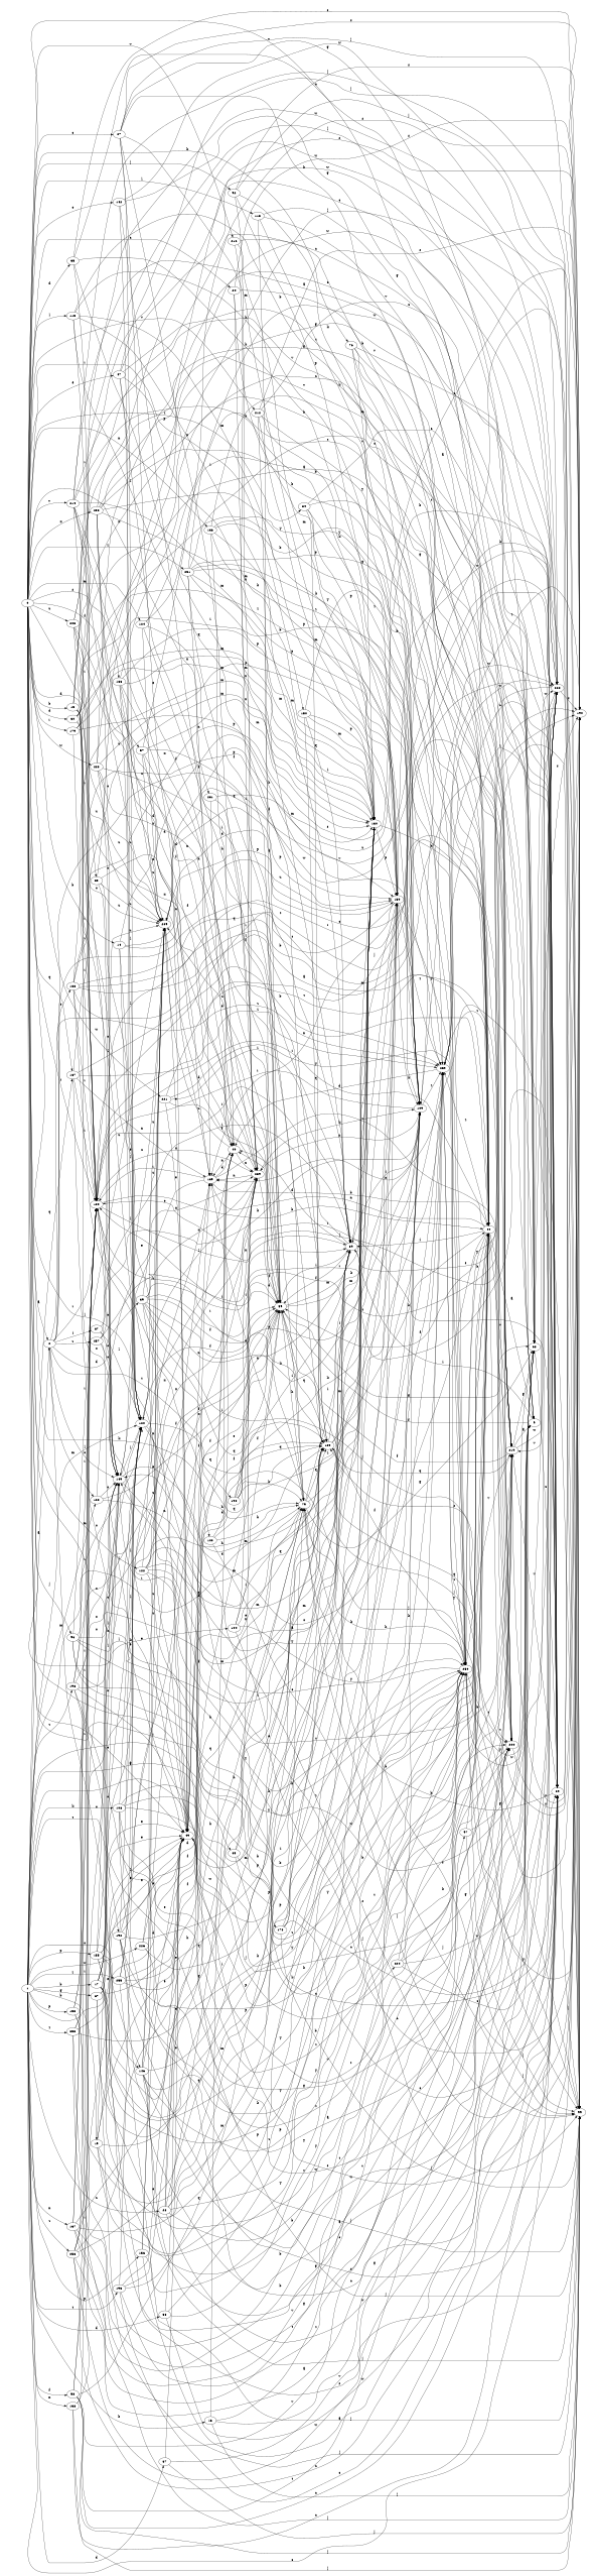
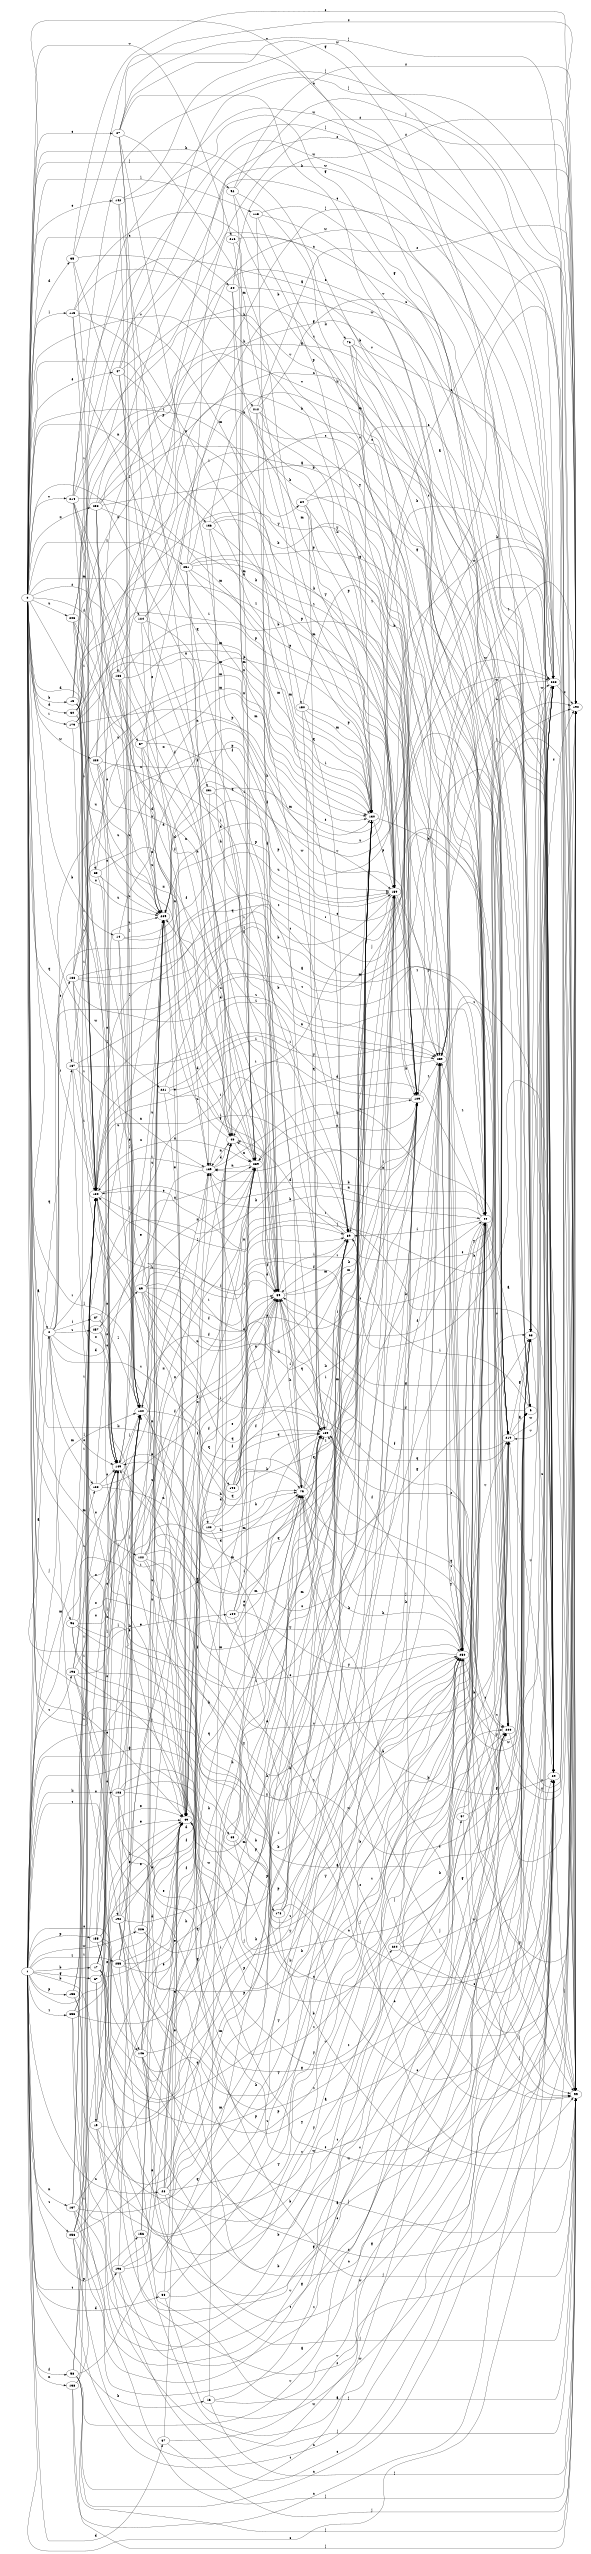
  strict digraph {
    rankdir=LR
    0
    2
    14
    15
    24
    27
    30
    33
    35
    47
    49
    57
    76
    84
    92
    96
    97
    100
    104
    113
    115
    120
    122
    124
    136
    142
    150
    167
    178
    179
    180
    186
    203
    209
    212
    214
    216
    219
    221
    223
    231
    238
    250
    251
    128
    146
    39
    87
    149
    188
    198
    200
    228
    257
    259
    29
    109
    159
    239
    68
    190
    20
    99
    130
    9
    59
    89
    139
    169
    40
    79
    1
    16
    17
    19
    28
    37
    38
    58
    65
    67
    108
    137
    138
    153
    155
    156
    192
    193
    196
    224
    226
    n93 [label=653]
    255
    256
    0 -> 2 [label=a]
    0 -> 14 [label=b]
    0 -> 15 [label=b]
    0 -> 24 [label=c]
    0 -> 27 [label=c]
    0 -> 30 [label=d]
    0 -> 33 [label=d]
    0 -> 35 [label=d]
    0 -> 47 [label=e]
    0 -> 49 [label=e]
    0 -> 57 [label=f]
    0 -> 76 [label=h]
    0 -> 84 [label=i]
    0 -> 92 [label=j]
    0 -> 96 [label=j]
    0 -> 97 [label=j]
    0 -> 100 [label=k]
    0 -> 104 [label=k]
    0 -> 113 [label=l]
    0 -> 115 [label=l]
    0 -> 120 [label=l]
    0 -> 122 [label=m]
    0 -> 124 [label=m]
    0 -> 136 [label=n]
    0 -> 142 [label=o]
    0 -> 150 [label=p]
    0 -> 167 [label=q]
    0 -> 178 [label=r]
    0 -> 179 [label=r]
    0 -> 180 [label=r]
    0 -> 186 [label=s]
    0 -> 203 [label=u]
    0 -> 209 [label=u]
    0 -> 212 [label=v]
    0 -> 214 [label=v]
    0 -> 216 [label=v]
    0 -> 219 [label=v]
    0 -> 221 [label=w]
    0 -> 223 [label=w]
    0 -> 231 [label=x]
    0 -> 238 [label=x]
    0 -> 250 [label=y]
    0 -> 251 [label=z]
    2 -> 180 [label=r]
    2 -> 128 [label=m]
    2 -> 146 [label=o]
    2 -> 39 [label=d]
    2 -> 87 [label=i]
    2 -> 149 [label=o]
    2 -> 188 [label=s]
    2 -> 198 [label=t]
    2 -> 200 [label=t]
    2 -> 228 [label=w]
    2 -> 257 [label=z]
    2 -> 259 [label=z]
    14 -> 49 [label=e]
    14 -> 120 [label=l]
    14 -> 29 [label=c]
    14 -> 109 [label=k]
    14 -> 159 [label=p]
    15 -> 49 [label=e]
    15 -> 180 [label=r]
    15 -> 209 [label=u]
    15 -> 149 [label=o]
    15 -> 228 [label=w]
    15 -> 29 [label=c]
    15 -> 239 [label=x]
    15 -> 68 [label=g]
    24 -> 219 [label=v]
    24 -> 159 [label=p]
    24 -> 239 [label=x]
    24 -> 190 [label=s]
    27 -> 49 [label=e]
    27 -> 120 [label=l]
    27 -> 239 [label=x]
    27 -> 68 [label=g]
    27 -> 190 [label=s]
    27 -> 20 [label=b]
    27 -> 99 [label=j]
    27 -> 130 [label=m]
    30 -> 120 [label=l]
    30 -> 180 [label=r]
    30 -> 259 [label=z]
    30 -> 29 [label=c]
    30 -> 20 [label=b]
    30 -> 130 [label=m]
    30 -> 9 [label=a]
    33 -> 49 [label=e]
    33 -> 209 [label=u]
    33 -> 149 [label=o]
    33 -> 68 [label=g]
    33 -> 59 [label=f]
    35 -> 180 [label=r]
    35 -> 29 [label=c]
    35 -> 109 [label=k]
    35 -> 190 [label=s]
    35 -> 89 [label=i]
    47 -> 120 [label=l]
    47 -> 200 [label=t]
    47 -> 29 [label=c]
    47 -> 99 [label=j]
    47 -> 130 [label=m]
    47 -> 59 [label=f]
    49 -> 180 [label=r]
    49 -> 250 [label=y]
    49 -> 200 [label=t]
    49 -> 259 [label=z]
    49 -> 99 [label=j]
    49 -> 59 [label=f]
    49 -> 139 [label=n]
    57 -> 209 [label=u]
    57 -> 190 [label=s]
    57 -> 130 [label=m]
    57 -> 89 [label=i]
    57 -> 139 [label=n]
    57 -> 169 [label=q]
    76 -> 200 [label=t]
    76 -> 29 [label=c]
    76 -> 20 [label=b]
    76 -> 130 [label=m]
    76 -> 9 [label=a]
    84 -> 259 [label=z]
    84 -> 29 [label=c]
    84 -> 159 [label=p]
    84 -> 68 [label=g]
    84 -> 169 [label=q]
    92 -> 109 [label=k]
    92 -> 159 [label=p]
    92 -> 239 [label=x]
    92 -> 190 [label=s]
    92 -> 99 [label=j]
    96 -> 180 [label=r]
    96 -> 250 [label=y]
    96 -> 259 [label=z]
    96 -> 29 [label=c]
    96 -> 20 [label=b]
    96 -> 130 [label=m]
    96 -> 169 [label=q]
    97 -> 68 [label=g]
    97 -> 20 [label=b]
    97 -> 99 [label=j]
    100 -> 259 [label=z]
    100 -> 99 [label=j]
    100 -> 40 [label=d]
    100 -> 79 [label=h]
    104 -> 250 [label=y]
    104 -> 29 [label=c]
    104 -> 239 [label=x]
    104 -> 59 [label=f]
    104 -> 169 [label=q]
    113 -> 219 [label=v]
    113 -> 109 [label=k]
    113 -> 68 [label=g]
    113 -> 59 [label=f]
    115 -> 180 [label=r]
    115 -> 109 [label=k]
    115 -> 20 [label=b]
    115 -> 130 [label=m]
    115 -> 89 [label=i]
    115 -> 169 [label=q]
    120 -> 209 [label=u]
    120 -> 190 [label=s]
    120 -> 99 [label=j]
    120 -> 59 [label=f]
    120 -> 169 [label=q]
    122 -> 209 [label=u]
    122 -> 228 [label=w]
    122 -> 29 [label=c]
    122 -> 239 [label=x]
    122 -> 130 [label=m]
-   122 -> 259 [label=a]
+   122 -> 9 [label=a]
    122 -> 89 [label=i]
    122 -> 79 [label=h]
    124 -> 209 [label=u]
    124 -> 200 [label=t]
    124 -> 20 [label=b]
    124 -> 169 [label=q]
    124 -> 79 [label=h]
    136 -> 219 [label=v]
    136 -> 250 [label=y]
    136 -> 109 [label=k]
    136 -> 159 [label=p]
    136 -> 130 [label=m]
    136 -> 40 [label=d]
    142 -> 120 [label=l]
    142 -> 228 [label=w]
    142 -> 239 [label=x]
    142 -> 68 [label=g]
    150 -> 159 [label=p]
    150 -> 20 [label=b]
    150 -> 130 [label=m]
    150 -> 89 [label=i]
    150 -> 169 [label=q]
    167 -> 49 [label=e]
    167 -> 180 [label=r]
    167 -> 259 [label=z]
    167 -> 20 [label=b]
    167 -> 130 [label=m]
    167 -> 139 [label=n]
    178 -> 29 [label=c]
    178 -> 109 [label=k]
    178 -> 20 [label=b]
    178 -> 99 [label=j]
    178 -> 79 [label=h]
    179 -> 180 [label=r]
    179 -> 159 [label=p]
    179 -> 20 [label=b]
    179 -> 99 [label=j]
    179 -> 130 [label=m]
    180 -> 149 [label=o]
    180 -> 200 [label=t]
    180 -> 239 [label=x]
    180 -> 20 [label=b]
    180 -> 99 [label=j]
    180 -> 169 [label=q]
    186 -> 120 [label=l]
    186 -> 209 [label=u]
    186 -> 159 [label=p]
    186 -> 239 [label=x]
    186 -> 20 [label=b]
    186 -> 130 [label=m]
    186 -> 40 [label=d]
    203 -> 180 [label=r]
    203 -> 209 [label=u]
    203 -> 228 [label=w]
    203 -> 99 [label=j]
    203 -> 59 [label=f]
    203 -> 40 [label=d]
    209 -> 49 [label=e]
    209 -> 219 [label=v]
    209 -> 159 [label=p]
    209 -> 40 [label=d]
    212 -> 250 [label=y]
    212 -> 29 [label=c]
    212 -> 109 [label=k]
    212 -> 190 [label=s]
    212 -> 130 [label=m]
    212 -> 59 [label=f]
    214 -> 180 [label=r]
    214 -> 209 [label=u]
    214 -> 219 [label=v]
    214 -> 149 [label=o]
    214 -> 109 [label=k]
    214 -> 239 [label=x]
    214 -> 99 [label=j]
    214 -> 130 [label=m]
    214 -> 9 [label=a]
    214 -> 59 [label=f]
    216 -> 239 [label=x]
    216 -> 20 [label=b]
    216 -> 130 [label=m]
    219 -> 228 [label=w]
    219 -> 68 [label=g]
    219 -> 190 [label=s]
    219 -> 9 [label=a]
    219 -> 59 [label=f]
    219 -> 169 [label=q]
    221 -> 49 [label=e]
    221 -> 250 [label=y]
    221 -> 99 [label=j]
    221 -> 59 [label=f]
    221 -> 89 [label=i]
    223 -> 209 [label=u]
    223 -> 149 [label=o]
    223 -> 228 [label=w]
    223 -> 159 [label=p]
    223 -> 190 [label=s]
    223 -> 89 [label=i]
    223 -> 79 [label=h]
    231 -> 130 [label=m]
    231 -> 59 [label=f]
    231 -> 40 [label=d]
    238 -> 219 [label=v]
    238 -> 250 [label=y]
    238 -> 149 [label=o]
    238 -> 228 [label=w]
    238 -> 29 [label=c]
    238 -> 109 [label=k]
    238 -> 20 [label=b]
    238 -> 139 [label=n]
    238 -> 40 [label=d]
    250 -> 219 [label=v]
    250 -> 149 [label=o]
    250 -> 200 [label=t]
    250 -> 228 [label=w]
    250 -> 259 [label=z]
    250 -> 20 [label=b]
    250 -> 99 [label=j]
    250 -> 59 [label=f]
    250 -> 79 [label=h]
    251 -> 250 [label=y]
    251 -> 228 [label=w]
    251 -> 259 [label=z]
    251 -> 29 [label=c]
    251 -> 159 [label=p]
    251 -> 68 [label=g]
    251 -> 130 [label=m]
    251 -> 59 [label=f]
    251 -> 139 [label=n]
    128 -> 149 [label=o]
    128 -> 239 [label=x]
    128 -> 130 [label=m]
    128 -> 89 [label=i]
    146 -> 49 [label=e]
    146 -> 209 [label=u]
    146 -> 219 [label=v]
    146 -> 228 [label=w]
    146 -> 259 [label=z]
    146 -> 20 [label=b]
    146 -> 99 [label=j]
    146 -> 9 [label=a]
    146 -> 59 [label=f]
    39 -> 209 [label=u]
    39 -> 109 [label=k]
    39 -> 159 [label=p]
    39 -> 239 [label=x]
    39 -> 190 [label=s]
    39 -> 99 [label=j]
    39 -> 59 [label=f]
    39 -> 89 [label=i]
    39 -> 169 [label=q]
    39 -> 79 [label=h]
    87 -> 120 [label=l]
    87 -> 149 [label=o]
    87 -> 89 [label=i]
    149 -> 120 [label=l]
    149 -> 209 [label=u]
    149 -> 219 [label=v]
    149 -> 250 [label=y]
    149 -> 130 [label=m]
    188 -> 120 [label=l]
    188 -> 180 [label=r]
    188 -> 200 [label=t]
    188 -> 259 [label=z]
    188 -> 159 [label=p]
    188 -> 190 [label=s]
    188 -> 20 [label=b]
    188 -> 130 [label=m]
    188 -> 9 [label=a]
    198 -> 109 [label=k]
    198 -> 239 [label=x]
    198 -> 99 [label=j]
    198 -> 89 [label=i]
    198 -> 169 [label=q]
    198 -> 79 [label=h]
    200 -> 190 [label=s]
    228 -> 180 [label=r]
    228 -> 209 [label=u]
    228 -> 219 [label=v]
    228 -> 190 [label=s]
    228 -> 59 [label=f]
    257 -> 49 [label=e]
    257 -> 209 [label=u]
    257 -> 149 [label=o]
    257 -> 109 [label=k]
    257 -> 89 [label=i]
    259 -> 250 [label=y]
    259 -> 200 [label=t]
    259 -> 228 [label=w]
    259 -> 29 [label=c]
    259 -> 40 [label=d]
    29 -> 180 [label=r]
    29 -> 219 [label=v]
    29 -> 259 [label=z]
    29 -> 99 [label=j]
    29 -> 139 [label=n]
    29 -> 79 [label=h]
    109 -> 180 [label=r]
    109 -> 228 [label=w]
    109 -> 259 [label=z]
    109 -> 239 [label=x]
    109 -> 89 [label=i]
    159 -> 180 [label=r]
    159 -> 209 [label=u]
    159 -> 250 [label=y]
    159 -> 228 [label=w]
    159 -> 259 [label=z]
    159 -> 109 [label=k]
    159 -> 139 [label=n]
    239 -> 120 [label=l]
    239 -> 109 [label=k]
    239 -> 59 [label=f]
    239 -> 139 [label=n]
    68 -> 228 [label=w]
    68 -> 29 [label=c]
    68 -> 190 [label=s]
    190 -> 250 [label=y]
    190 -> 259 [label=z]
    190 -> 169 [label=q]
    20 -> 180 [label=r]
    20 -> 219 [label=v]
    20 -> 250 [label=y]
    20 -> 149 [label=o]
    20 -> 200 [label=t]
    20 -> 259 [label=z]
    20 -> 9 [label=a]
    20 -> 89 [label=i]
    20 -> 139 [label=n]
    99 -> 180 [label=r]
    99 -> 109 [label=k]
    130 -> 159 [label=p]
    130 -> 20 [label=b]
    9 -> 250 [label=y]
    9 -> 59 [label=f]
    9 -> 89 [label=i]
    59 -> 49 [label=e]
    59 -> 209 [label=u]
    59 -> 109 [label=k]
    59 -> 68 [label=g]
    59 -> 130 [label=m]
    59 -> 89 [label=i]
    59 -> 169 [label=q]
    59 -> 79 [label=h]
    89 -> 49 [label=e]
    89 -> 180 [label=r]
    89 -> 190 [label=s]
    89 -> 130 [label=m]
    89 -> 59 [label=f]
    89 -> 40 [label=d]
    139 -> 180 [label=r]
    139 -> 149 [label=o]
    139 -> 200 [label=t]
    139 -> 20 [label=b]
    139 -> 40 [label=d]
    169 -> 180 [label=r]
    169 -> 190 [label=s]
    169 -> 20 [label=b]
    169 -> 99 [label=j]
    169 -> 130 [label=m]
    169 -> 89 [label=i]
    40 -> 209 [label=u]
    40 -> 239 [label=x]
    40 -> 139 [label=n]
    79 -> 49 [label=e]
    79 -> 68 [label=g]
    79 -> 190 [label=s]
    79 -> 99 [label=j]
    79 -> 130 [label=m]
    79 -> 89 [label=i]
    79 -> 139 [label=n]
    79 -> 169 [label=q]
    79 -> 40 [label=d]
    1 -> 2 [label=a]
    1 -> 49 [label=e]
    1 -> 120 [label=l]
    1 -> 167 [label=q]
    1 -> 128 [label=m]
    1 -> 146 [label=o]
    1 -> 29 [label=c]
    1 -> 239 [label=x]
    1 -> 20 [label=b]
    1 -> 16 [label=b]
    1 -> 17 [label=b]
    1 -> 19 [label=b]
    1 -> 28 [label=c]
    1 -> 37 [label=d]
    1 -> 38 [label=d]
    1 -> 58 [label=f]
    1 -> 65 [label=g]
    1 -> 67 [label=g]
    1 -> 108 [label=k]
    1 -> 137 [label=n]
    1 -> 138 [label=n]
    1 -> 153 [label=p]
    1 -> 155 [label=p]
    1 -> 156 [label=p]
    1 -> 192 [label=t]
    1 -> 193 [label=t]
    1 -> 196 [label=t]
    1 -> 224 [label=w]
    1 -> 226 [label=w]
    1 -> n93 [label=z]
    1 -> 255 [label=z]
    1 -> 256 [label=z]
    16 -> 219 [label=v]
    16 -> 68 [label=g]
    16 -> 99 [label=j]
    16 -> 40 [label=d]
    17 -> 49 [label=e]
    17 -> 120 [label=l]
    17 -> 219 [label=v]
    17 -> 250 [label=y]
    17 -> 149 [label=o]
    17 -> 159 [label=p]
    17 -> 20 [label=b]
    17 -> 59 [label=f]
    17 -> 139 [label=n]
    19 -> 49 [label=e]
    19 -> 250 [label=y]
    19 -> 149 [label=o]
    19 -> 259 [label=z]
    19 -> 109 [label=k]
    19 -> 89 [label=i]
    19 -> 169 [label=q]
    28 -> 49 [label=e]
    28 -> 250 [label=y]
    28 -> 200 [label=t]
    28 -> 228 [label=w]
    28 -> 109 [label=k]
    28 -> 159 [label=p]
    28 -> 40 [label=d]
    28 -> 79 [label=h]
    37 -> 49 [label=e]
    37 -> 219 [label=v]
    37 -> 99 [label=j]
    38 -> 49 [label=e]
    38 -> 250 [label=y]
    38 -> 228 [label=w]
    38 -> 159 [label=p]
    58 -> 120 [label=l]
    58 -> 180 [label=r]
    58 -> 219 [label=v]
    58 -> 200 [label=t]
    58 -> 29 [label=c]
    58 -> 99 [label=j]
    58 -> 169 [label=q]
    65 -> 200 [label=t]
    65 -> 239 [label=x]
    65 -> 20 [label=b]
    65 -> 130 [label=m]
    67 -> 49 [label=e]
    67 -> 149 [label=o]
    67 -> 159 [label=p]
    67 -> 99 [label=j]
    108 -> 120 [label=l]
    108 -> 250 [label=y]
    108 -> 200 [label=t]
    108 -> 259 [label=z]
    108 -> 109 [label=k]
    108 -> 99 [label=j]
    108 -> 9 [label=a]
    108 -> 59 [label=f]
    137 -> 180 [label=r]
    137 -> 219 [label=v]
    137 -> 149 [label=o]
    137 -> 20 [label=b]
    137 -> 130 [label=m]
    137 -> 9 [label=a]
    137 -> 169 [label=q]
    138 -> 120 [label=l]
    138 -> 180 [label=r]
    138 -> 29 [label=c]
    138 -> 99 [label=j]
    153 -> 180 [label=r]
    153 -> 149 [label=o]
    153 -> 20 [label=b]
    153 -> 130 [label=m]
    155 -> 120 [label=l]
    155 -> 250 [label=y]
    155 -> 149 [label=o]
    155 -> 109 [label=k]
    155 -> 239 [label=x]
    155 -> 68 [label=g]
    155 -> 190 [label=s]
    155 -> 59 [label=f]
    156 -> 49 [label=e]
    156 -> 209 [label=u]
    156 -> 250 [label=y]
    156 -> 9 [label=a]
    192 -> 49 [label=e]
    192 -> 120 [label=l]
    192 -> 200 [label=t]
    192 -> 29 [label=c]
    192 -> 159 [label=p]
    192 -> 190 [label=s]
    192 -> 20 [label=b]
    192 -> 59 [label=f]
    193 -> 49 [label=e]
    193 -> 120 [label=l]
    193 -> 200 [label=t]
    193 -> 29 [label=c]
    193 -> 159 [label=p]
    193 -> 79 [label=h]
    196 -> 180 [label=r]
    196 -> 149 [label=o]
    196 -> 228 [label=w]
    196 -> 239 [label=x]
    196 -> 68 [label=g]
    196 -> 190 [label=s]
    196 -> 59 [label=f]
    224 -> 228 [label=w]
    224 -> 29 [label=c]
    224 -> 109 [label=k]
    224 -> 68 [label=g]
    224 -> 20 [label=b]
    226 -> 209 [label=u]
    226 -> 29 [label=c]
    226 -> 159 [label=p]
    226 -> 40 [label=d]
    n93 -> 180 [label=r]
    n93 -> 209 [label=u]
    n93 -> 68 [label=g]
    n93 -> 99 [label=j]
    n93 -> 169 [label=q]
    n93 -> 40 [label=d]
    255 -> 120 [label=l]
    255 -> 99 [label=j]
    255 -> 130 [label=m]
    255 -> 59 [label=f]
    255 -> 139 [label=n]
    255 -> 79 [label=h]
    256 -> 49 [label=e]
    256 -> 180 [label=r]
    256 -> 149 [label=o]
    256 -> 200 [label=t]
    256 -> 228 [label=w]
    256 -> 29 [label=c]
    256 -> 169 [label=q]
    256 -> 79 [label=h]
  }
